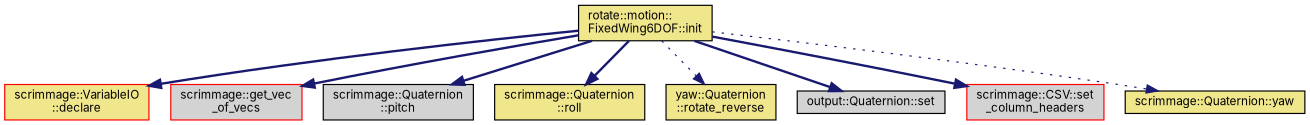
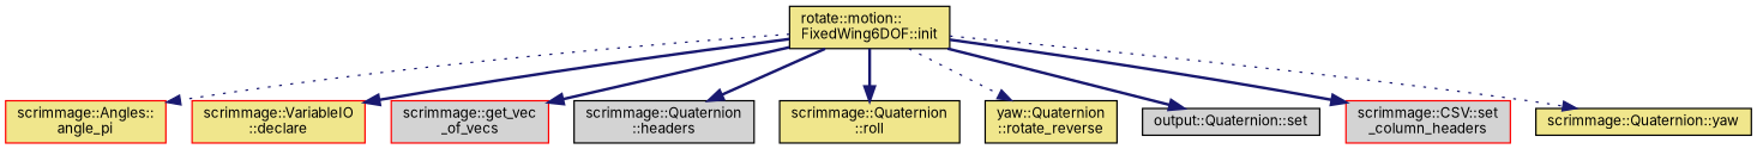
  digraph {
    fontname=Inter
    rankdir=TB
    node [color=black fillcolor=khaki fontname=Inter fontsize=10 shape=record style=filled]
    edge [color=midnightblue fontname=Inter fontsize=10 labelfontname=Helvetica labelfontsize=10 style=bold]
    n1 [fontcolor=black height=0.2 label="rotate::motion::\lFixedWing6DOF::init" width=0.4]
+   n2 [color=red height=0.2 label="scrimmage::Angles::\langle_pi" width=0.4]
    n3 [color=red height=0.2 label="scrimmage::VariableIO\l::declare" width=0.4]
    n4 [color=red fillcolor=lightgrey height=0.2 label="scrimmage::get_vec\l_of_vecs" width=0.4]
-   n5 [fillcolor=lightgrey height=0.2 label="scrimmage::Quaternion\l::pitch" width=0.4]
+   n5 [fillcolor=lightgrey height=0.2 label="scrimmage::Quaternion\l::headers" width=0.4]
    n6 [height=0.2 label="scrimmage::Quaternion\l::roll" width=0.4]
    n7 [height=0.2 label="yaw::Quaternion\l::rotate_reverse" width=0.4]
    n8 [fillcolor=lightgrey height=0.2 label="output::Quaternion::set" width=0.4]
    n9 [color=red fillcolor=lightgrey height=0.2 label="scrimmage::CSV::set\l_column_headers" width=0.4]
    n10 [height=0.2 label="scrimmage::Quaternion::yaw" width=0.4]
+   n1 -> n2 [style=dotted]
    n1 -> n3
    n1 -> n4
    n1 -> n5
    n1 -> n6
    n1 -> n7 [style=dotted]
    n1 -> n8
    n1 -> n9
    n1 -> n10 [style=dotted]
  }
